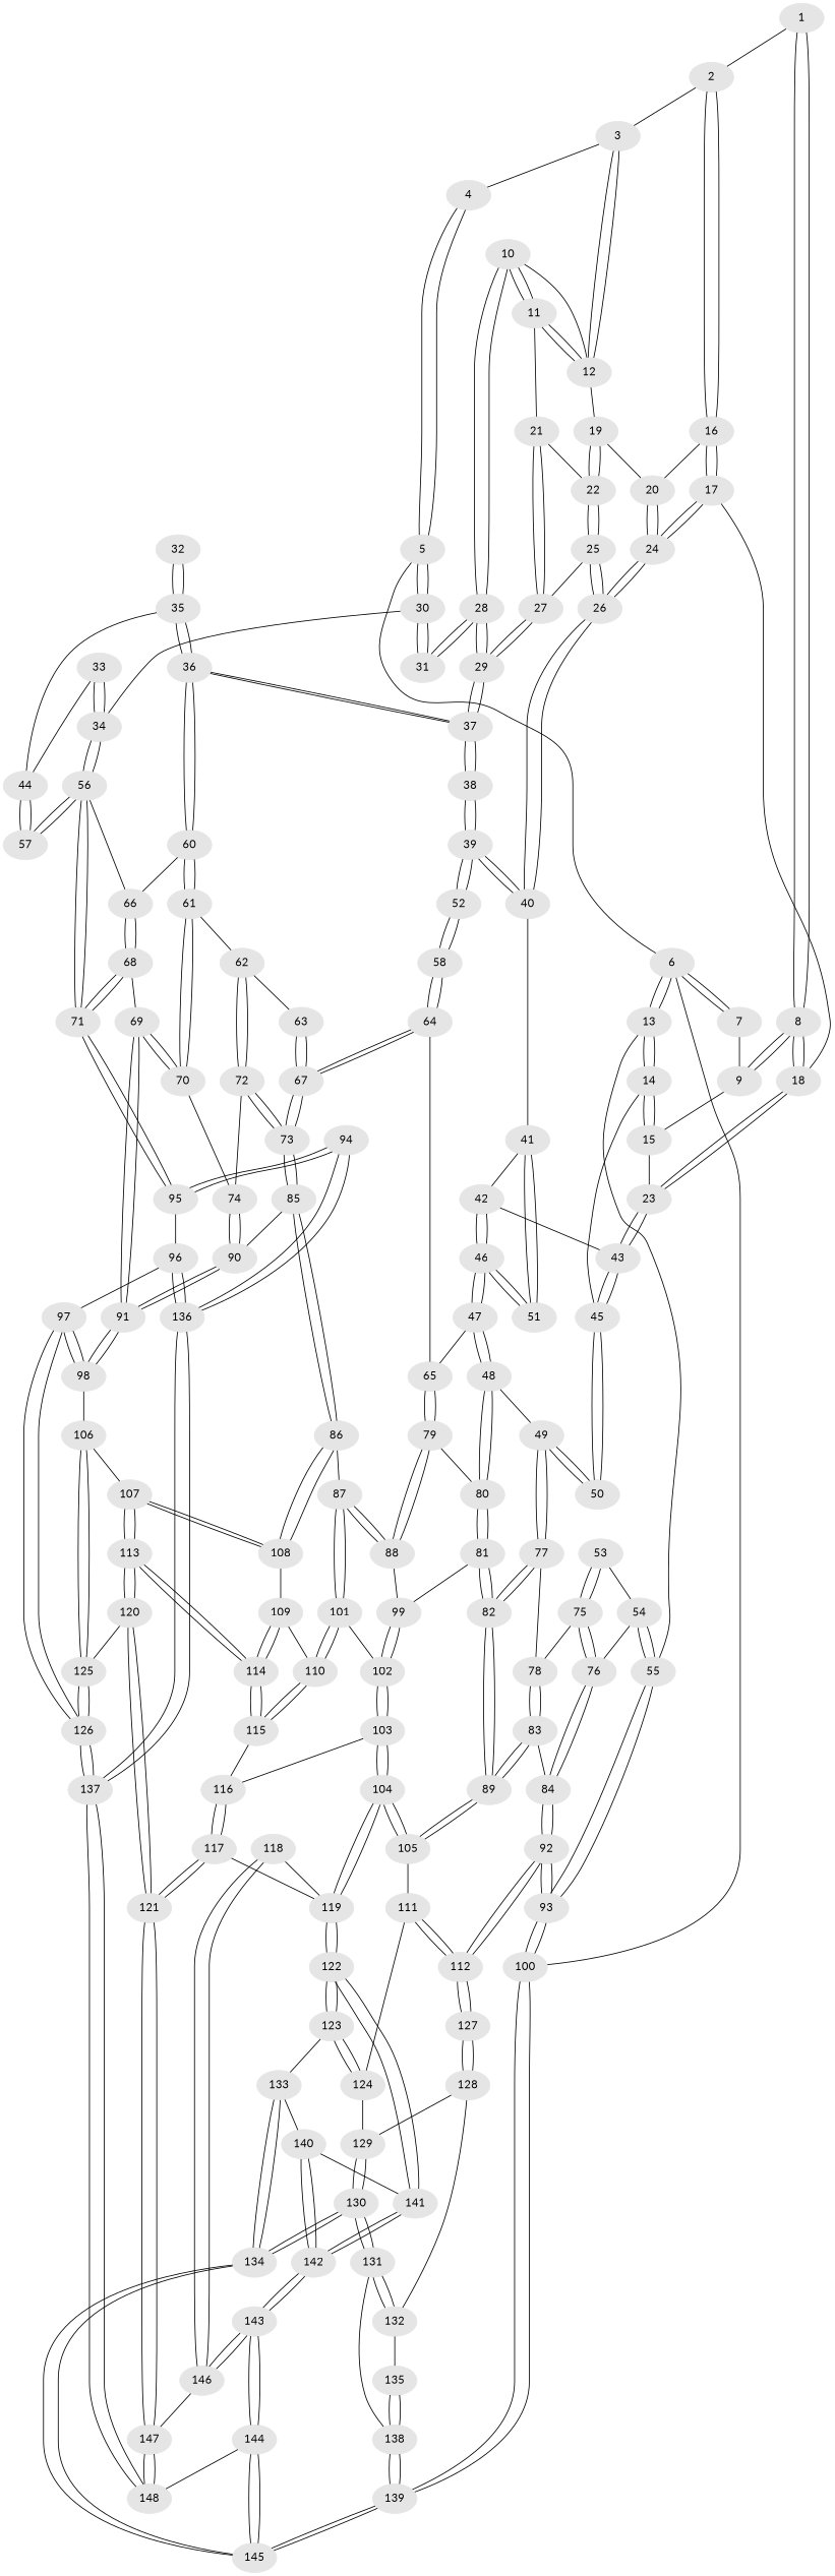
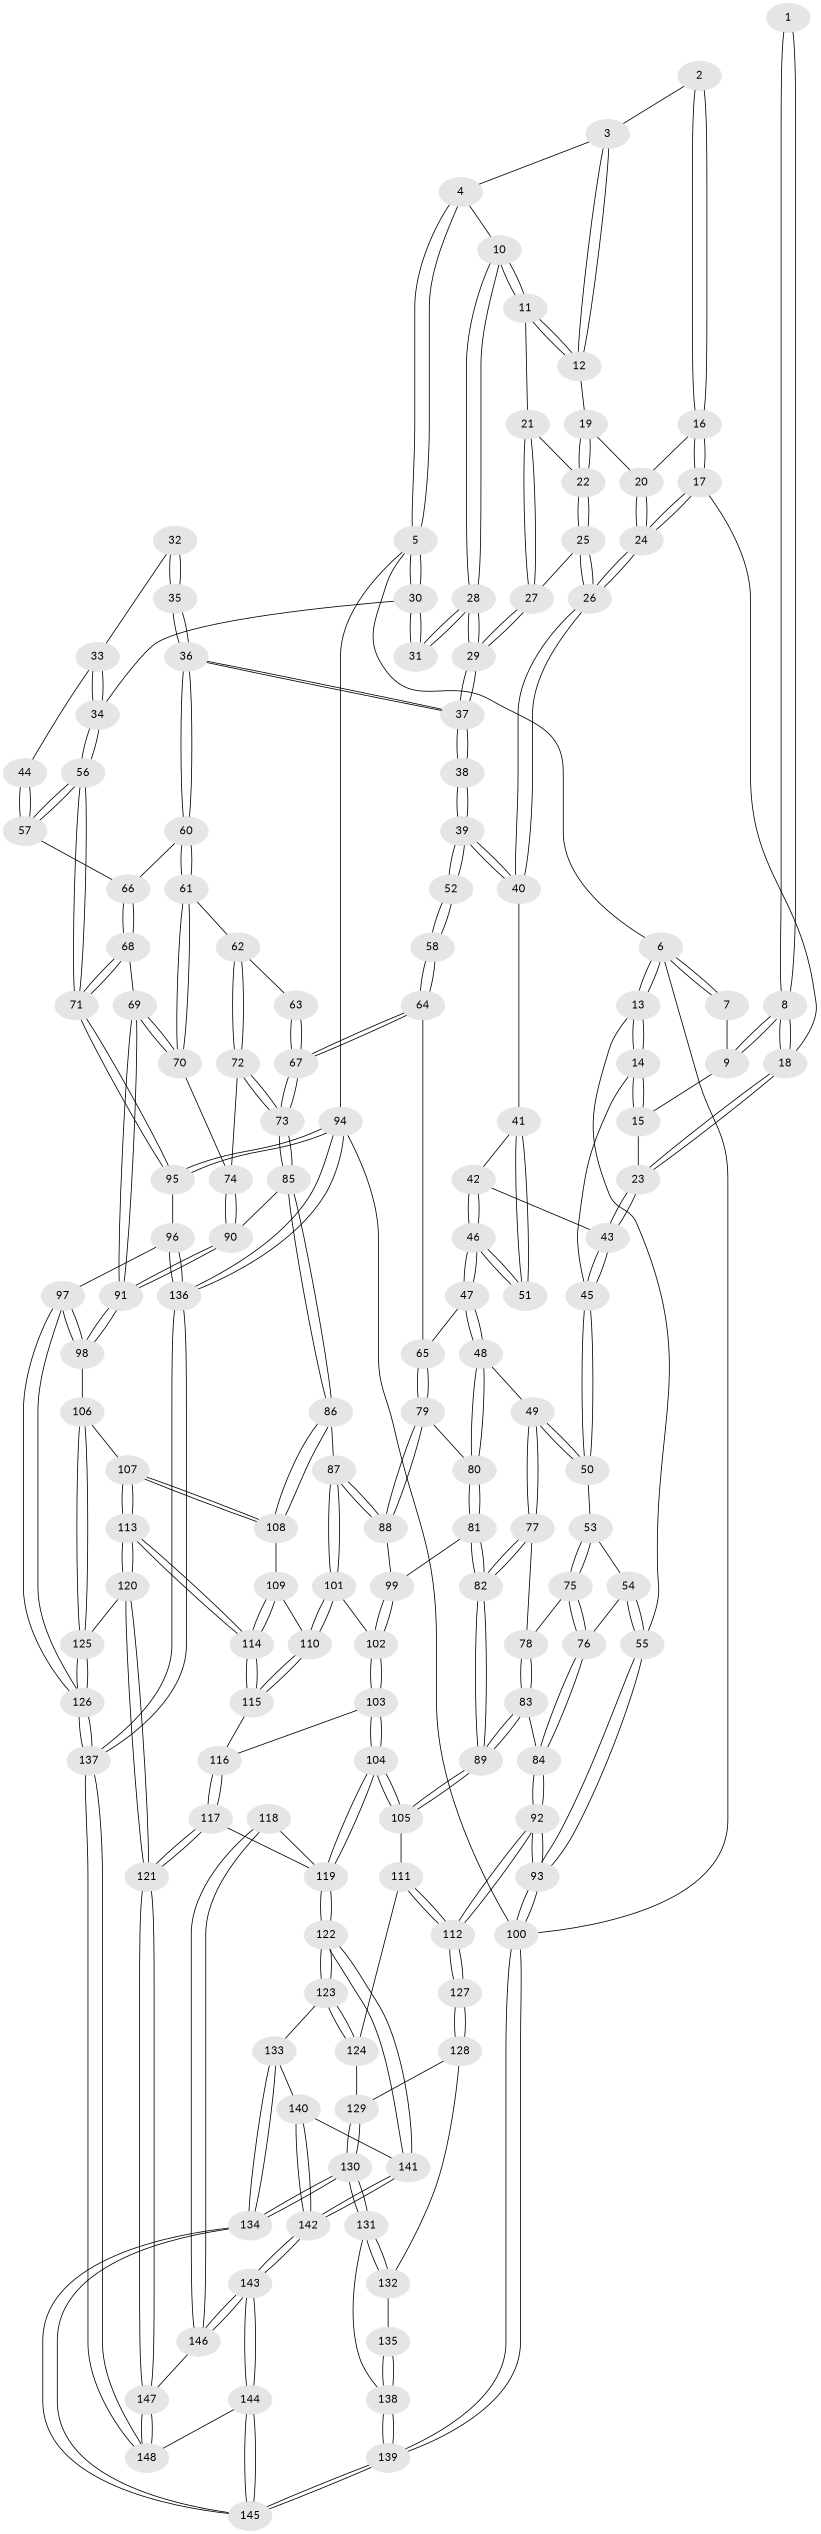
  graph {
    fontname=Lato
    node [color=gray90 fontname=Lato style=filled]
    edge [fontname=Lato]
    1
    2
    8
    3
    16
    9
    18
    4
    12
    17
    20
    5
    10
    19
    6
    30
    94
    11
    28
    7
    13
    100
    31
    34
    95
    136
    14
    55
    139
    15
    23
    21
    29
    22
    27
    45
    93
    50
    43
    24
    26
    25
    40
    41
    37
    38
    56
    32
    33
    35
    44
    36
    57
    71
    60
    66
    61
    39
    52
    58
    42
    51
    46
    47
    53
    48
    65
    49
    80
    79
    77
    81
    78
    82
    54
    75
    64
    76
    84
    68
    67
    63
    62
    70
    72
    74
    73
    88
    69
    85
    91
    98
    90
    96
    86
    83
    92
    89
    99
    102
    105
    112
    87
    108
    101
    109
    110
    111
    106
    127
    137
    97
    126
    107
    125
    103
    145
    115
    104
    116
    119
    117
    122
    124
    113
    114
    120
    129
    128
    121
    118
    146
    147
    123
    141
    148
    133
    142
    134
    140
    130
    132
    135
    138
    131
    143
    144
-   1 -- 2
    1 -- 8
    1 -- 8
    2 -- 3
    2 -- 16
    2 -- 16
    8 -- 9
    8 -- 9
    8 -- 18
    8 -- 18
    3 -- 4
    3 -- 12
    3 -- 12
    16 -- 17
    16 -- 17
    16 -- 20
    9 -- 15
    18 -- 23
    18 -- 23
    4 -- 5
    4 -- 5
-   12 -- 10
+   4 -- 10
    12 -- 19
    17 -- 18
    17 -- 24
    17 -- 24
    20 -- 24
    20 -- 24
    5 -- 6
    5 -- 30
    5 -- 30
+   5 -- 94
    10 -- 11
    10 -- 11
    10 -- 28
    10 -- 28
    19 -- 20
    19 -- 22
    19 -- 22
    6 -- 7
    6 -- 7
    6 -- 13
    6 -- 13
    6 -- 100
    30 -- 31
    30 -- 31
    30 -- 34
+   94 -- 100
    94 -- 95
    94 -- 95
    94 -- 136
    94 -- 136
    11 -- 12
    11 -- 12
    11 -- 21
    28 -- 31
    28 -- 31
    28 -- 29
    28 -- 29
    7 -- 9
    13 -- 14
    13 -- 14
    13 -- 55
    100 -- 139
    100 -- 139
    34 -- 56
    34 -- 56
    95 -- 96
    136 -- 137
    136 -- 137
    14 -- 15
    14 -- 15
    14 -- 45
    55 -- 93
    55 -- 93
    139 -- 145
    139 -- 145
    15 -- 23
    23 -- 43
    23 -- 43
    21 -- 22
    21 -- 27
    21 -- 27
    29 -- 37
    29 -- 37
    22 -- 25
    22 -- 25
    27 -- 29
    27 -- 29
    45 -- 50
    45 -- 50
    93 -- 100
    93 -- 100
+   50 -- 53
    43 -- 45
    43 -- 45
    24 -- 26
    24 -- 26
    26 -- 40
    26 -- 40
    25 -- 27
    25 -- 26
    25 -- 26
    40 -- 41
    41 -- 42
    41 -- 51
    41 -- 51
    37 -- 38
    37 -- 38
    38 -- 39
    38 -- 39
    56 -- 57
    56 -- 57
    56 -- 71
    56 -- 71
+   32 -- 33
    32 -- 35
    32 -- 35
    33 -- 34
    33 -- 34
    33 -- 44
-   35 -- 44
    35 -- 36
    35 -- 36
    44 -- 57
    44 -- 57
    36 -- 37
    36 -- 37
    36 -- 60
    36 -- 60
-   56 -- 66
+   57 -- 66
    71 -- 95
    71 -- 95
    60 -- 66
    60 -- 61
    60 -- 61
    66 -- 68
    66 -- 68
    61 -- 62
    61 -- 70
    61 -- 70
    39 -- 40
    39 -- 40
    39 -- 52
    39 -- 52
    52 -- 58
    52 -- 58
    58 -- 64
    58 -- 64
    42 -- 43
    42 -- 46
    42 -- 46
    46 -- 51
    46 -- 51
    46 -- 47
    46 -- 47
    47 -- 48
    47 -- 48
    47 -- 65
    53 -- 54
    53 -- 75
    53 -- 75
    48 -- 49
    48 -- 80
    48 -- 80
    65 -- 79
    65 -- 79
    49 -- 50
    49 -- 50
    49 -- 77
    49 -- 77
    80 -- 81
    80 -- 81
    79 -- 80
    79 -- 88
    79 -- 88
    77 -- 78
    77 -- 82
    77 -- 82
    81 -- 82
    81 -- 82
    81 -- 99
    78 -- 83
    78 -- 83
    82 -- 89
    82 -- 89
    54 -- 55
    54 -- 55
    54 -- 76
    75 -- 78
    75 -- 76
    75 -- 76
    64 -- 65
    64 -- 67
    64 -- 67
    76 -- 84
    76 -- 84
    84 -- 92
    84 -- 92
    68 -- 71
    68 -- 71
    68 -- 69
    67 -- 73
    67 -- 73
    63 -- 67
    63 -- 67
    62 -- 63
    62 -- 72
    62 -- 72
    70 -- 74
    72 -- 74
    72 -- 73
    72 -- 73
    74 -- 90
    74 -- 90
    73 -- 85
    73 -- 85
    88 -- 99
    69 -- 70
    69 -- 70
    69 -- 91
    69 -- 91
    85 -- 90
    85 -- 86
    85 -- 86
    91 -- 98
    91 -- 98
    98 -- 106
    90 -- 91
    90 -- 91
    96 -- 136
    96 -- 136
    96 -- 97
    86 -- 87
    86 -- 108
    86 -- 108
    83 -- 84
    83 -- 89
    83 -- 89
    92 -- 93
    92 -- 93
    92 -- 112
    92 -- 112
    89 -- 105
    89 -- 105
    99 -- 102
    99 -- 102
    102 -- 103
    102 -- 103
    105 -- 111
    112 -- 127
    112 -- 127
    87 -- 88
    87 -- 88
    87 -- 101
    87 -- 101
    108 -- 109
    101 -- 102
    101 -- 110
    101 -- 110
    109 -- 110
    109 -- 114
    109 -- 114
    110 -- 115
    110 -- 115
    111 -- 112
    111 -- 112
    111 -- 124
    106 -- 107
    106 -- 125
    106 -- 125
    127 -- 128
    127 -- 128
    137 -- 148
    137 -- 148
    97 -- 98
    97 -- 98
    97 -- 126
    97 -- 126
    126 -- 137
    126 -- 137
    107 -- 108
    107 -- 108
    107 -- 113
    107 -- 113
    125 -- 126
    125 -- 126
    103 -- 104
    103 -- 104
    103 -- 116
    115 -- 116
    104 -- 105
    104 -- 105
    104 -- 119
    104 -- 119
    116 -- 117
    116 -- 117
    119 -- 122
    119 -- 122
    117 -- 119
    117 -- 121
    117 -- 121
    122 -- 123
    122 -- 123
    122 -- 141
    122 -- 141
    124 -- 129
    113 -- 114
    113 -- 114
    113 -- 120
    113 -- 120
    114 -- 115
    114 -- 115
    120 -- 125
    120 -- 121
    120 -- 121
    129 -- 130
    129 -- 130
    128 -- 129
    128 -- 132
    121 -- 147
    121 -- 147
    118 -- 119
    118 -- 146
    118 -- 146
    146 -- 147
    147 -- 148
    147 -- 148
    123 -- 124
    123 -- 124
    123 -- 133
    141 -- 142
    141 -- 142
    133 -- 134
    133 -- 134
    133 -- 140
    142 -- 143
    142 -- 143
    134 -- 145
    134 -- 145
    140 -- 141
    140 -- 142
    140 -- 142
    130 -- 134
    130 -- 134
    130 -- 131
    130 -- 131
    132 -- 135
    135 -- 138
    135 -- 138
    138 -- 139
    138 -- 139
    131 -- 132
    131 -- 132
    131 -- 138
    143 -- 146
    143 -- 146
    143 -- 144
    143 -- 144
    144 -- 145
    144 -- 145
    144 -- 148
  }
